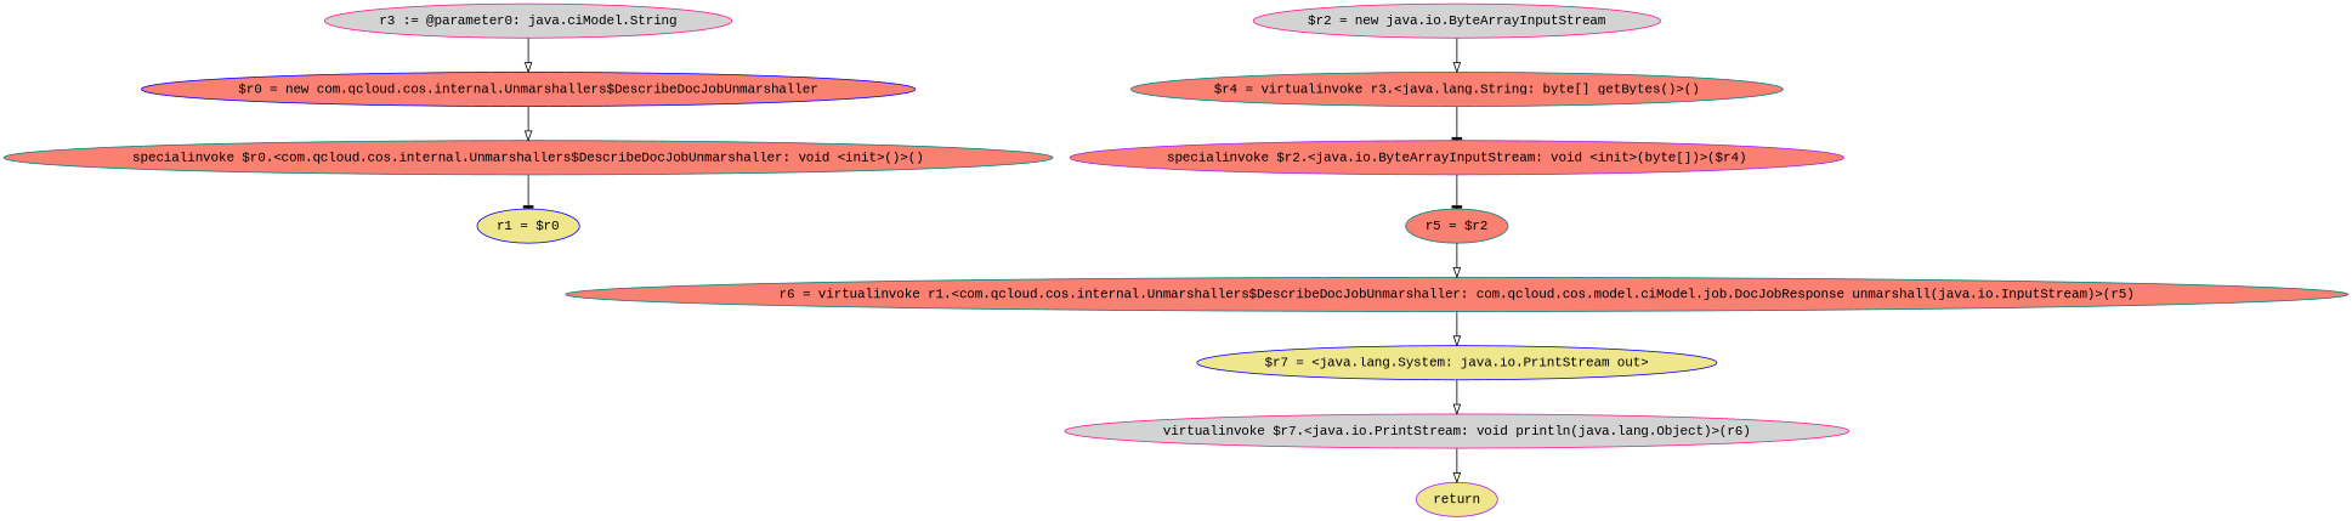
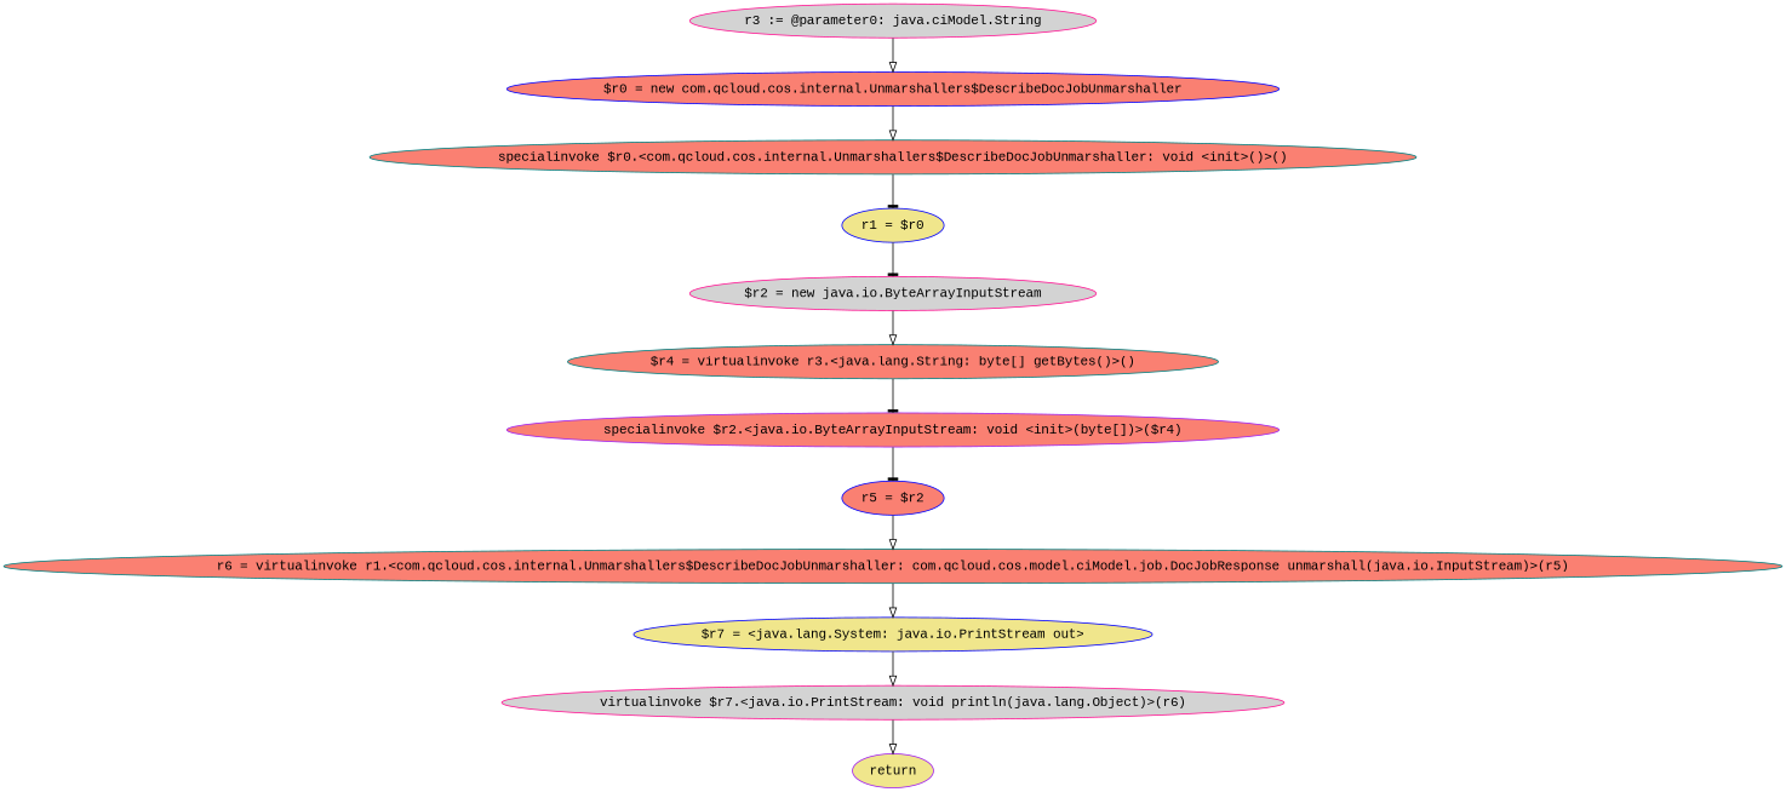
  digraph {
    fontname="Liberation Mono"
    node [color=teal fillcolor=salmon fontname="Liberation Mono" style=filled]
    edge [arrowhead=onormal fontname="Liberation Mono"]
    n1 [color=deeppink fillcolor=lightgrey label="r3 := @parameter0: java.ciModel.String"]
    "$r0 = new com.qcloud.cos.internal.Unmarshallers$DescribeDocJobUnmarshaller" [color=blue]
    "specialinvoke $r0.<com.qcloud.cos.internal.Unmarshallers$DescribeDocJobUnmarshaller: void <init>()>()"
    "r1 = $r0" [color=blue fillcolor=khaki]
    "$r2 = new java.io.ByteArrayInputStream" [color=deeppink fillcolor=lightgrey]
    "$r4 = virtualinvoke r3.<java.lang.String: byte[] getBytes()>()"
    "specialinvoke $r2.<java.io.ByteArrayInputStream: void <init>(byte[])>($r4)" [color=purple]
-   "r5 = $r2"
+   "r5 = $r2" [color=blue]
    "r6 = virtualinvoke r1.<com.qcloud.cos.internal.Unmarshallers$DescribeDocJobUnmarshaller: com.qcloud.cos.model.ciModel.job.DocJobResponse unmarshall(java.io.InputStream)>(r5)"
    "$r7 = <java.lang.System: java.io.PrintStream out>" [color=blue fillcolor=khaki]
    "virtualinvoke $r7.<java.io.PrintStream: void println(java.lang.Object)>(r6)" [color=deeppink fillcolor=lightgrey]
    return [color=purple fillcolor=khaki]
    n1 -> "$r0 = new com.qcloud.cos.internal.Unmarshallers$DescribeDocJobUnmarshaller"
    "$r0 = new com.qcloud.cos.internal.Unmarshallers$DescribeDocJobUnmarshaller" -> "specialinvoke $r0.<com.qcloud.cos.internal.Unmarshallers$DescribeDocJobUnmarshaller: void <init>()>()"
    "specialinvoke $r0.<com.qcloud.cos.internal.Unmarshallers$DescribeDocJobUnmarshaller: void <init>()>()" -> "r1 = $r0" [arrowhead=tee]
+   "r1 = $r0" -> "$r2 = new java.io.ByteArrayInputStream" [arrowhead=tee]
    "$r2 = new java.io.ByteArrayInputStream" -> "$r4 = virtualinvoke r3.<java.lang.String: byte[] getBytes()>()"
    "$r4 = virtualinvoke r3.<java.lang.String: byte[] getBytes()>()" -> "specialinvoke $r2.<java.io.ByteArrayInputStream: void <init>(byte[])>($r4)" [arrowhead=tee]
    "specialinvoke $r2.<java.io.ByteArrayInputStream: void <init>(byte[])>($r4)" -> "r5 = $r2" [arrowhead=tee]
    "r5 = $r2" -> "r6 = virtualinvoke r1.<com.qcloud.cos.internal.Unmarshallers$DescribeDocJobUnmarshaller: com.qcloud.cos.model.ciModel.job.DocJobResponse unmarshall(java.io.InputStream)>(r5)"
    "r6 = virtualinvoke r1.<com.qcloud.cos.internal.Unmarshallers$DescribeDocJobUnmarshaller: com.qcloud.cos.model.ciModel.job.DocJobResponse unmarshall(java.io.InputStream)>(r5)" -> "$r7 = <java.lang.System: java.io.PrintStream out>"
    "$r7 = <java.lang.System: java.io.PrintStream out>" -> "virtualinvoke $r7.<java.io.PrintStream: void println(java.lang.Object)>(r6)"
    "virtualinvoke $r7.<java.io.PrintStream: void println(java.lang.Object)>(r6)" -> return
  }
